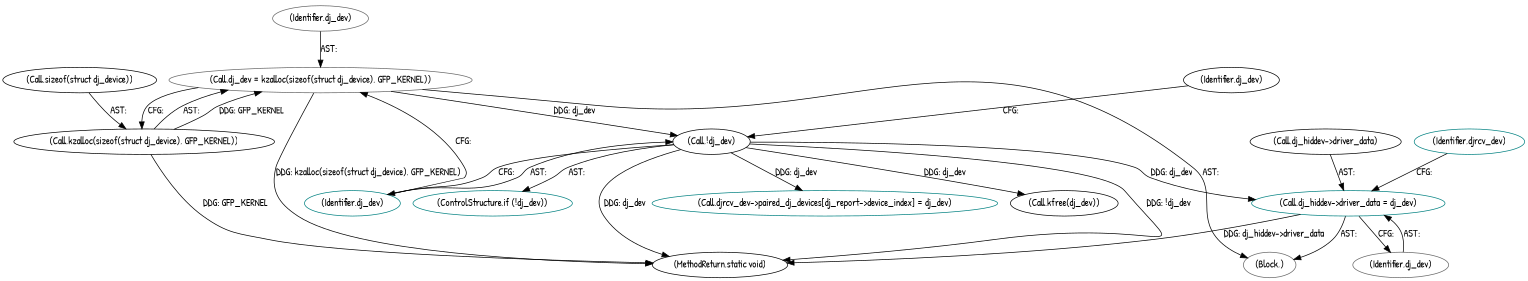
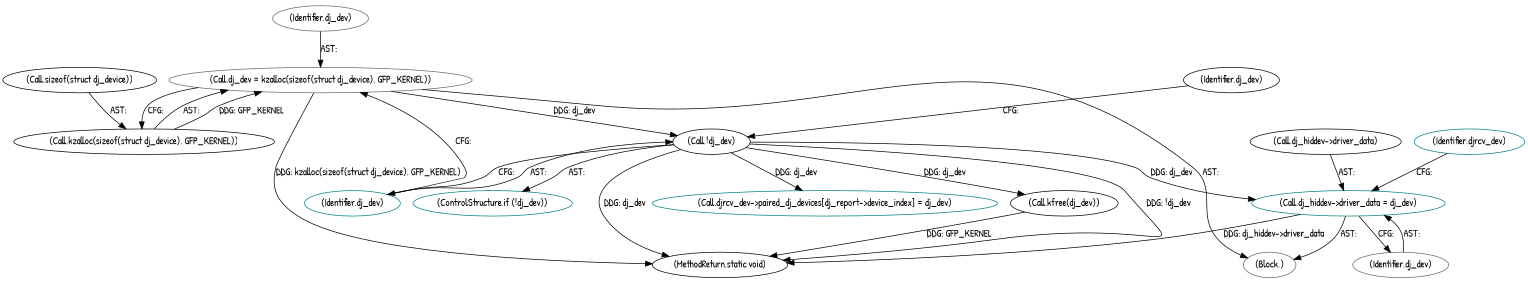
  digraph {
    fontname="Patrick Hand"
    node [color=black fontname="Patrick Hand"]
    edge [fontname="Patrick Hand"]
    n1 [color=teal label="(Call,dj_hiddev->driver_data = dj_dev)"]
    n2 [color=gray40 label="(Identifier,dj_dev)"]
    n3 [color=gray40 label="(Block,)"]
    n4 [label="(MethodReturn,static void)"]
    n5 [label="(Call,!dj_dev)"]
    n6 [label="(Call,kfree(dj_dev))"]
    n7 [color=teal label="(Identifier,dj_dev)"]
    n8 [color=teal label="(Call,djrcv_dev->paired_dj_devices[dj_report->device_index] = dj_dev)"]
    n9 [color=teal label="(ControlStructure,if (!dj_dev))"]
    n10 [color=gray40 label="(Call,dj_dev = kzalloc(sizeof(struct dj_device), GFP_KERNEL))"]
    n11 [label="(Call,kzalloc(sizeof(struct dj_device), GFP_KERNEL))"]
    n12 [label="(Call,sizeof(struct dj_device))"]
    n13 [color=gray40 label="(Identifier,dj_dev)"]
    n14 [color=teal label="(Identifier,djrcv_dev)"]
    n15 [label="(Call,dj_hiddev->driver_data)"]
    n16 [label="(Identifier,dj_dev)"]
    n1 -> n2 [label="CFG: "]
    n1 -> n3 [label="AST: "]
    n1 -> n4 [label="DDG: dj_hiddev->driver_data"]
    n2 -> n1 [label="AST: "]
    n5 -> n1 [label="DDG: dj_dev"]
    n5 -> n4 [label="DDG: !dj_dev"]
    n5 -> n4 [label="DDG: dj_dev"]
    n5 -> n6 [label="DDG: dj_dev"]
    n5 -> n7 [label="CFG: "]
    n5 -> n8 [label="DDG: dj_dev"]
    n5 -> n9 [label="AST: "]
    n7 -> n5 [label="AST: "]
    n7 -> n10 [label="CFG: "]
    n10 -> n3 [label="AST: "]
    n10 -> n4 [label="DDG: kzalloc(sizeof(struct dj_device), GFP_KERNEL)"]
    n10 -> n5 [label="DDG: dj_dev"]
    n10 -> n11 [label="CFG: "]
-   n11 -> n4 [label="DDG: GFP_KERNEL"]
+   n6 -> n4 [label="DDG: GFP_KERNEL"]
    n11 -> n10 [label="AST: "]
    n11 -> n10 [label="DDG: GFP_KERNEL"]
    n12 -> n11 [label="AST: "]
    n13 -> n10 [label="AST: "]
    n14 -> n1 [label="CFG: "]
    n15 -> n1 [label="AST: "]
    n16 -> n5 [label="CFG: "]
  }
